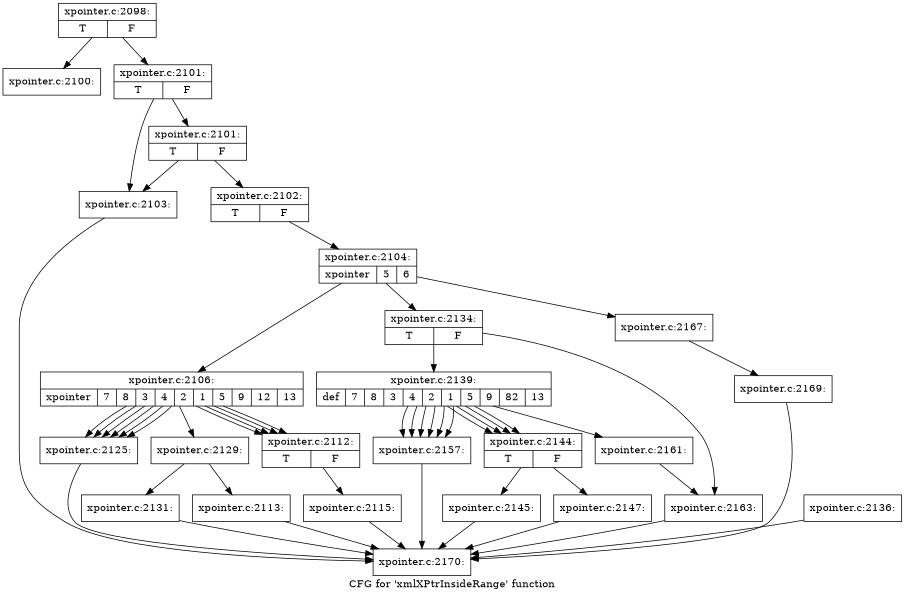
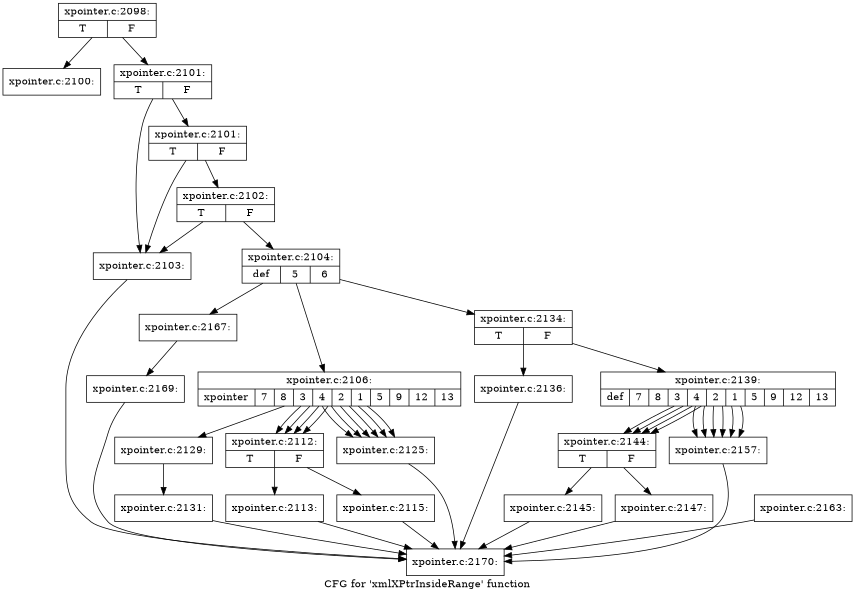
  digraph {
    label="CFG for 'xmlXPtrInsideRange' function"
    node [shape=record]
    n1 [label="{xpointer.c:2098:|{<s0>T|<s1>F}}"]
    n2 [label="{xpointer.c:2100:}"]
    n3 [label="{xpointer.c:2101:|{<s0>T|<s1>F}}"]
    n4 [label="{xpointer.c:2103:}"]
    n5 [label="{xpointer.c:2101:|{<s0>T|<s1>F}}"]
    n6 [label="{xpointer.c:2170:}"]
    n7 [label="{xpointer.c:2102:|{<s0>T|<s1>F}}"]
-   n8 [label="{xpointer.c:2104:|{<s0>xpointer|<s1>5|<s2>6}}"]
+   n8 [label="{xpointer.c:2104:|{<s0>def|<s1>5|<s2>6}}"]
    n9 [label="{xpointer.c:2167:}"]
    n10 [label="{xpointer.c:2106:|{<s0>xpointer|<s1>7|<s2>8|<s3>3|<s4>4|<s5>2|<s6>1|<s7>5|<s8>9|<s9>12|<s10>13}}"]
    n11 [label="{xpointer.c:2134:|{<s0>T|<s1>F}}"]
    n12 [label="{xpointer.c:2169:}"]
    n13 [label="{xpointer.c:2129:}"]
    n14 [label="{xpointer.c:2112:|{<s0>T|<s1>F}}"]
    n15 [label="{xpointer.c:2125:}"]
    n16 [label="{xpointer.c:2136:}"]
-   n17 [label="{xpointer.c:2139:|{<s0>def|<s1>7|<s2>8|<s3>3|<s4>4|<s5>2|<s6>1|<s7>5|<s8>9|<s9>82|<s10>13}}"]
+   n17 [label="{xpointer.c:2139:|{<s0>def|<s1>7|<s2>8|<s3>3|<s4>4|<s5>2|<s6>1|<s7>5|<s8>9|<s9>12|<s10>13}}"]
    n18 [label="{xpointer.c:2131:}"]
    n19 [label="{xpointer.c:2113:}"]
    n20 [label="{xpointer.c:2115:}"]
-   n21 [label="{xpointer.c:2161:}"]
    n22 [label="{xpointer.c:2144:|{<s0>T|<s1>F}}"]
    n23 [label="{xpointer.c:2157:}"]
    n24 [label="{xpointer.c:2163:}"]
    n25 [label="{xpointer.c:2145:}"]
    n26 [label="{xpointer.c:2147:}"]
    n1 -> n2
    n1 -> n3
    n3 -> n4
    n3 -> n5
    n4 -> n6
    n5 -> n4
    n5 -> n7
+   n7 -> n4
    n7 -> n8
    n8 -> n9
    n8 -> n10
    n8 -> n11
    n9 -> n12
    n10 -> n13
    n10 -> n14
    n10 -> n14
    n10 -> n14
    n10 -> n14
    n10 -> n15
    n10 -> n15
    n10 -> n15
    n10 -> n15
    n10 -> n15
    n10 -> n15
-   n11 -> n24
+   n11 -> n16
    n11 -> n17
    n12 -> n6
    n13 -> n18
-   n13 -> n19
+   n14 -> n19
    n14 -> n20
    n15 -> n6
    n16 -> n6
-   n17 -> n21
    n17 -> n22
    n17 -> n22
    n17 -> n22
    n17 -> n22
    n17 -> n23
    n17 -> n23
    n17 -> n23
    n17 -> n23
    n17 -> n23
    n17 -> n23
    n18 -> n6
    n19 -> n6
    n20 -> n6
-   n21 -> n24
    n22 -> n25
    n22 -> n26
    n23 -> n6
    n24 -> n6
    n25 -> n6
    n26 -> n6
  }
